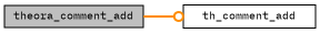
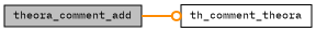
  digraph {
    rankdir=LR
    fontname="IBM Plex Mono"
    node [color=black fontname="IBM Plex Mono" fontsize=10 shape=record style=filled]
    n1 [fillcolor=grey75 fontcolor=black height=0.2 label=theora_comment_add width=0.4]
-   n2 [fillcolor=white height=0.2 label=th_comment_add width=0.4]
+   n2 [fillcolor=white height=0.2 label=th_comment_theora width=0.4]
    n1 -> n2 [color=darkorange fontname="IBM Plex Mono" fontsize=10 labelfontname=Helvetica labelfontsize=10 style=bold arrowhead=odot]
  }
